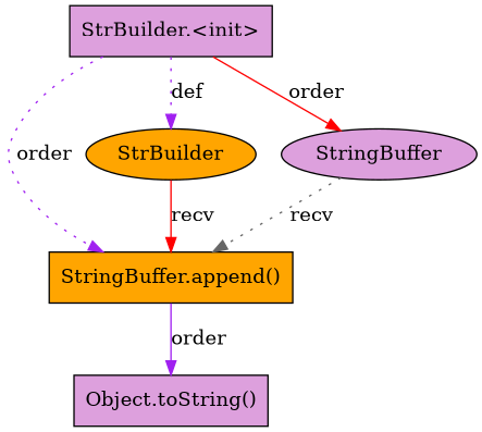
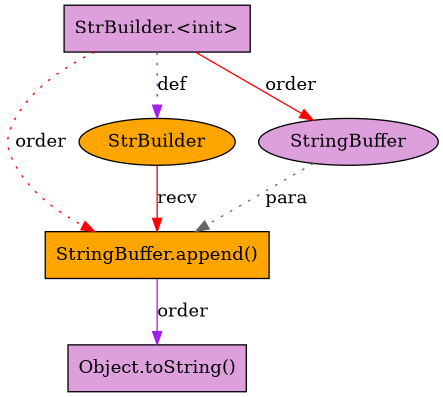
  digraph {
    node [fillcolor=plum shape=box style=filled]
    edge [color=red style=solid]
    n1 [fillcolor=orange label="StringBuffer.append()"]
    n2 [label="Object.toString()"]
    n3 [fillcolor=orange label=StrBuilder shape=ellipse]
    n4 [label=StringBuffer shape=ellipse]
    n5 [label="StrBuilder.<init>"]
    n1 -> n2 [color=purple label=order]
    n3 -> n1 [label=recv]
-   n4 -> n1 [color=gray40 label=recv style=dotted]
-   n5 -> n1 [color=purple label=order style=dotted]
+   n4 -> n1 [color=gray40 label=para style=dotted]
+   n5 -> n1 [label=order style=dotted]
    n5 -> n3 [color=purple label=def style=dotted]
    n5 -> n4 [label=order]
  }
